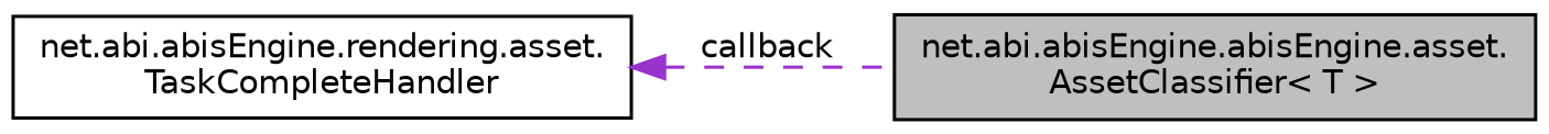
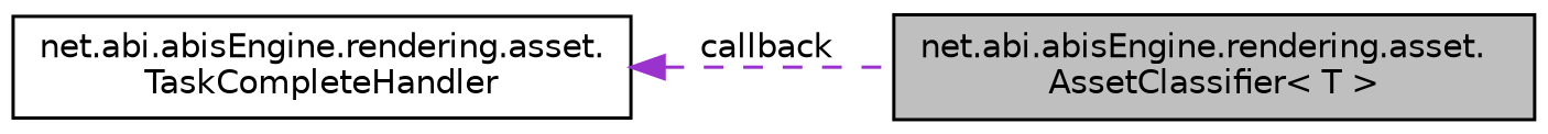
  digraph {
    rankdir=LR
    node [color=black fontname=Helvetica fontsize=10 shape=record style=filled]
-   n1 [fillcolor=grey75 fontcolor=black height=0.2 label="net.abi.abisEngine.abisEngine.asset.\lAssetClassifier\< T \>" width=0.4]
+   n1 [fillcolor=grey75 fontcolor=black height=0.2 label="net.abi.abisEngine.rendering.asset.\lAssetClassifier\< T \>" width=0.4]
    n2 [fillcolor=white height=0.2 label="net.abi.abisEngine.rendering.asset.\lTaskCompleteHandler" width=0.4]
    n2 -> n1 [color=darkorchid3 dir=back fontname=Helvetica fontsize=10 label=" callback" labelfontname=Helvetica labelfontsize=10 style=dashed]
  }
